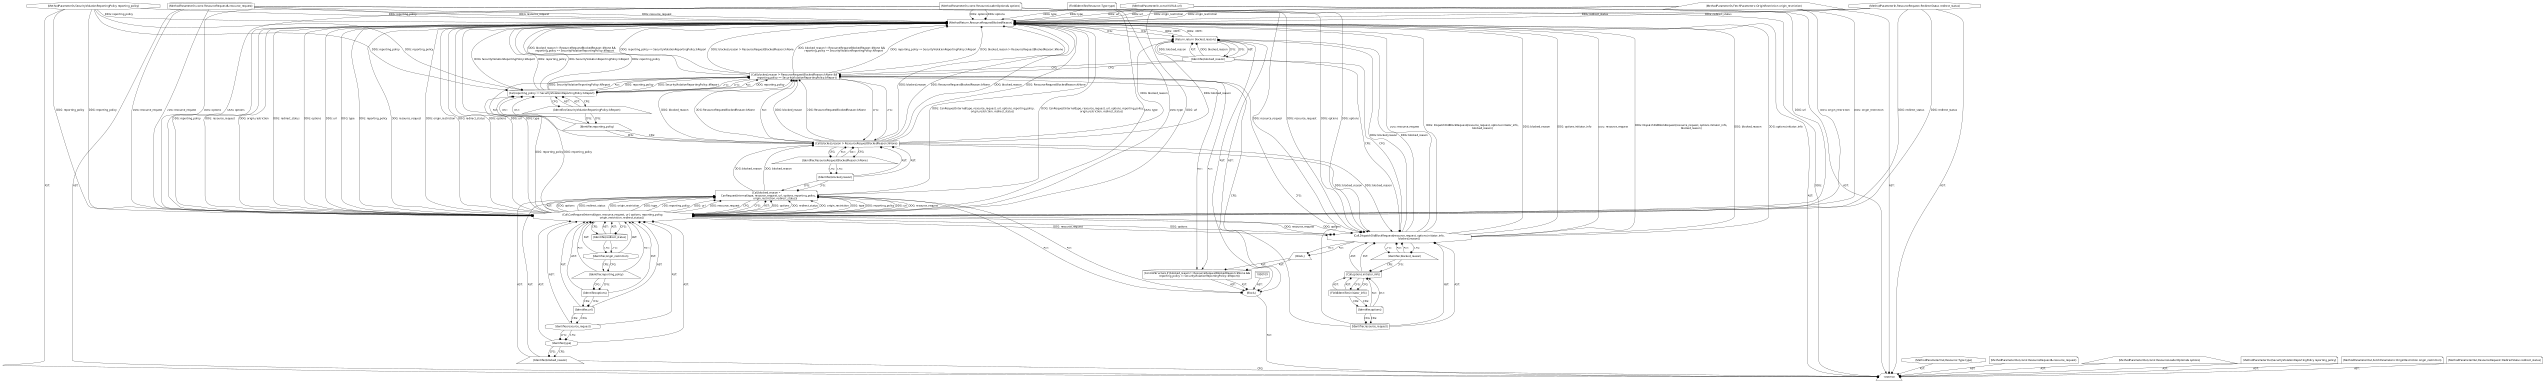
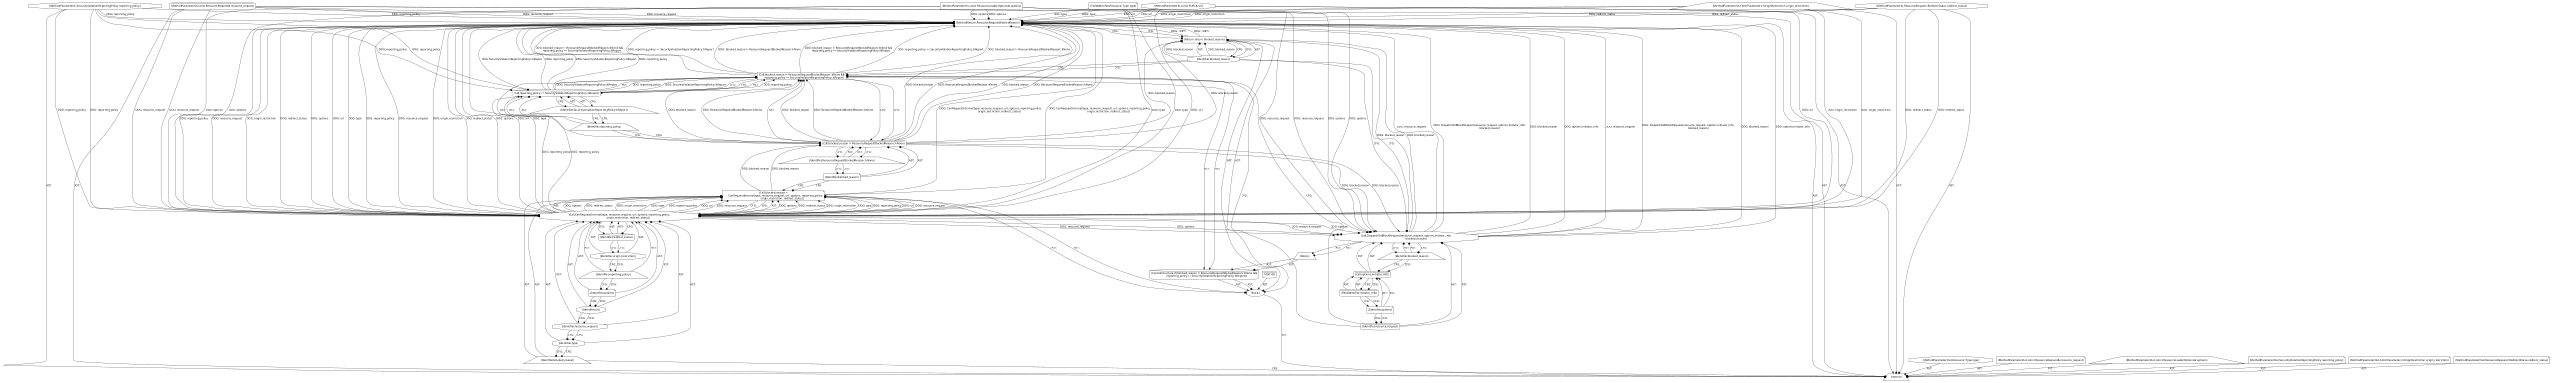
  digraph {
    fontname="Noto Sans"
    node [fontname="Noto Sans" shape=note]
    edge [arrowhead=box fontname="Noto Sans"]
    n1 [label="(MethodReturn,ResourceRequestBlockedReason)"]
    n2 [label="(Return,return blocked_reason;)"]
    1000100 [shape=trapezium]
    n4 [label="(Block,)" shape=octagon]
    n5 [label="(Identifier,blocked_reason)" shape=octagon]
    n6 [label="(Identifier,type)" shape=octagon]
    n7 [label="(Call,CanRequestInternal(type, resource_request, url, options, reporting_policy,\n                         origin_restriction, redirect_status))" shape=octagon]
    n8 [label="(Identifier,blocked_reason)" shape=trapezium]
    n9 [label="(Identifier,redirect_status)" shape=cylinder]
    n10 [label="(Call,reporting_policy == SecurityViolationReportingPolicy::kReport)" shape=cylinder]
    n11 [label="(Call,DispatchDidBlockRequest(resource_request, options.initiator_info,\n                            blocked_reason))" shape=octagon]
    n12 [label="(Call,blocked_reason =\n      CanRequestInternal(type, resource_request, url, options, reporting_policy,\n                         origin_restriction, redirect_status))"]
    n13 [label="(Identifier,resource_request)" shape=octagon]
-   n14 [label="(Identifier,url)"]
+   n14 [label="(Identifier,url)" shape=octagon]
    n15 [label="(Identifier,options)"]
    n16 [label="(Identifier,origin_restriction)" shape=octagon]
    n17 [label="(Call,blocked_reason != ResourceRequestBlockedReason::kNone &&\n       reporting_policy == SecurityViolationReportingPolicy::kReport)"]
    n18 [label="(Identifier,SecurityViolationReportingPolicy::kReport)" shape=trapezium]
    n19 [label="(Block,)" shape=trapezium]
    n20 [label="(Identifier,blocked_reason)" shape=trapezium]
    n21 [label="(Call,blocked_reason != ResourceRequestBlockedReason::kNone)" shape=cylinder]
    n22 [label="(Identifier,reporting_policy)" shape=trapezium]
    n23 [label="(Identifier,ResourceRequestBlockedReason::kNone)" shape=trapezium]
    n24 [label="(Identifier,blocked_reason)"]
    n25 [label="(ControlStructure,if (blocked_reason != ResourceRequestBlockedReason::kNone &&\n       reporting_policy == SecurityViolationReportingPolicy::kReport))" shape=cylinder]
    n26 [label="(Identifier,reporting_policy)" shape=trapezium]
    n27 [label="(Identifier,resource_request)" shape=cylinder]
    n28 [label="(Call,options.initiator_info)" shape=cylinder]
    n29 [label="(FieldIdentifier,initiator_info)" shape=cylinder]
    n30 [label="(Identifier,options)"]
    n31 [label="(FieldIdentifier,Resource::Type type)"]
    n32 [label="(MethodParameterOut,Resource::Type type)" shape=octagon]
    n33 [label="(MethodParameterIn,const ResourceRequest& resource_request)" shape=cylinder]
    n34 [label="(MethodParameterOut,const ResourceRequest& resource_request)"]
    n35 [label="(MethodParameterIn,const KURL& url)" shape=octagon]
    n36 [label="(MethodParameterIn,const ResourceLoaderOptions& options)"]
    n37 [label="(MethodParameterOut,const ResourceLoaderOptions& options)" shape=trapezium]
    n38 [label="(MethodParameterIn,SecurityViolationReportingPolicy reporting_policy)" shape=octagon]
    n39 [label="(MethodParameterOut,SecurityViolationReportingPolicy reporting_policy)"]
    n40 [label="(MethodParameterIn,FetchParameters::OriginRestriction origin_restriction)" shape=trapezium]
    n41 [label="(MethodParameterOut,FetchParameters::OriginRestriction origin_restriction)"]
    n42 [label="(MethodParameterIn,ResourceRequest::RedirectStatus redirect_status)" shape=octagon]
    n43 [label="(MethodParameterOut,ResourceRequest::RedirectStatus redirect_status)"]
    1000109 [shape=cylinder]
    n1 -> n2 [label="CFG: "]
    n1 -> n2 [label="CFG: "]
    n1 -> 1000100 [label="AST: "]
    n2 -> n1 [arrowhead=dot label="DDG: <RET>"]
    n2 -> n1 [arrowhead=normal label="DDG: <RET>"]
    n2 -> n4 [arrowhead=dot label="AST: "]
    n2 -> n4 [label="AST: "]
    n2 -> n5 [arrowhead=normal label="CFG: "]
    n2 -> n5 [arrowhead=dot label="CFG: "]
    n4 -> 1000100 [arrowhead=dot label="AST: "]
    n5 -> n2 [arrowhead=normal label="AST: "]
    n5 -> n2 [arrowhead=normal label="DDG: blocked_reason"]
    n5 -> n2 [label="AST: "]
    n5 -> n2 [label="DDG: blocked_reason"]
    n5 -> n11 [arrowhead=dot label="CFG: "]
    n5 -> n11 [arrowhead=dot label="CFG: "]
    n5 -> n17 [label="CFG: "]
    n5 -> n17 [label="CFG: "]
    n6 -> n7 [arrowhead=dot label="AST: "]
    n6 -> n7 [label="AST: "]
    n6 -> n8 [arrowhead=dot label="CFG: "]
    n6 -> n8 [label="CFG: "]
    n7 -> n1 [label="DDG: reporting_policy"]
    n7 -> n1 [arrowhead=normal label="DDG: resource_request"]
    n7 -> n1 [arrowhead=dot label="DDG: origin_restriction"]
    n7 -> n1 [arrowhead=dot label="DDG: redirect_status"]
    n7 -> n1 [arrowhead=dot label="DDG: options"]
    n7 -> n1 [label="DDG: url"]
    n7 -> n1 [arrowhead=dot label="DDG: type"]
    n7 -> n1 [label="DDG: reporting_policy"]
    n7 -> n1 [arrowhead=normal label="DDG: resource_request"]
    n7 -> n1 [label="DDG: origin_restriction"]
    n7 -> n1 [arrowhead=normal label="DDG: redirect_status"]
    n7 -> n1 [arrowhead=dot label="DDG: options"]
    n7 -> n1 [arrowhead=dot label="DDG: url"]
    n7 -> n1 [label="DDG: type"]
    n7 -> n9 [label="CFG: "]
    n7 -> n9 [arrowhead=normal label="CFG: "]
    n7 -> n10 [arrowhead=dot label="DDG: reporting_policy"]
    n7 -> n10 [arrowhead=dot label="DDG: reporting_policy"]
    n7 -> n11 [label="DDG: resource_request"]
    n7 -> n11 [label="DDG: options"]
    n7 -> n11 [arrowhead=dot label="DDG: resource_request"]
    n7 -> n11 [label="DDG: options"]
    n7 -> n12 [arrowhead=dot label="AST: "]
    n7 -> n12 [arrowhead=dot label="DDG: options"]
    n7 -> n12 [arrowhead=normal label="DDG: redirect_status"]
    n7 -> n12 [arrowhead=normal label="DDG: origin_restriction"]
    n7 -> n12 [arrowhead=dot label="DDG: type"]
    n7 -> n12 [arrowhead=dot label="DDG: reporting_policy"]
    n7 -> n12 [label="DDG: url"]
    n7 -> n12 [arrowhead=dot label="DDG: resource_request"]
    n7 -> n12 [arrowhead=dot label="AST: "]
    n7 -> n12 [arrowhead=normal label="DDG: options"]
    n7 -> n12 [arrowhead=normal label="DDG: redirect_status"]
    n7 -> n12 [arrowhead=dot label="DDG: origin_restriction"]
    n7 -> n12 [label="DDG: type"]
    n7 -> n12 [label="DDG: reporting_policy"]
    n7 -> n12 [arrowhead=dot label="DDG: url"]
    n7 -> n12 [arrowhead=dot label="DDG: resource_request"]
    n8 -> 1000100 [arrowhead=dot label="CFG: "]
    n8 -> n12 [arrowhead=normal label="AST: "]
    n8 -> n12 [arrowhead=normal label="AST: "]
    n9 -> n7 [arrowhead=dot label="AST: "]
    n9 -> n7 [arrowhead=normal label="AST: "]
    n9 -> n16 [arrowhead=normal label="CFG: "]
    n9 -> n16 [arrowhead=dot label="CFG: "]
    n10 -> n1 [label="DDG: SecurityViolationReportingPolicy::kReport"]
    n10 -> n1 [label="DDG: reporting_policy"]
    n10 -> n1 [arrowhead=dot label="DDG: SecurityViolationReportingPolicy::kReport"]
    n10 -> n1 [arrowhead=normal label="DDG: reporting_policy"]
    n10 -> n17 [arrowhead=dot label="AST: "]
    n10 -> n17 [arrowhead=normal label="DDG: reporting_policy"]
    n10 -> n17 [arrowhead=normal label="DDG: SecurityViolationReportingPolicy::kReport"]
    n10 -> n17 [arrowhead=normal label="AST: "]
    n10 -> n17 [arrowhead=normal label="DDG: reporting_policy"]
    n10 -> n17 [label="DDG: SecurityViolationReportingPolicy::kReport"]
    n10 -> n18 [arrowhead=normal label="CFG: "]
    n10 -> n18 [arrowhead=dot label="CFG: "]
    n11 -> n1 [label="DDG: resource_request"]
    n11 -> n1 [label="DDG: DispatchDidBlockRequest(resource_request, options.initiator_info,\n                            blocked_reason)"]
    n11 -> n1 [arrowhead=dot label="DDG: blocked_reason"]
    n11 -> n1 [arrowhead=dot label="DDG: options.initiator_info"]
    n11 -> n1 [arrowhead=dot label="DDG: resource_request"]
    n11 -> n1 [label="DDG: DispatchDidBlockRequest(resource_request, options.initiator_info,\n                            blocked_reason)"]
    n11 -> n1 [arrowhead=normal label="DDG: blocked_reason"]
    n11 -> n1 [arrowhead=dot label="DDG: options.initiator_info"]
    n11 -> n2 [label="DDG: blocked_reason"]
    n11 -> n2 [arrowhead=dot label="DDG: blocked_reason"]
    n11 -> n19 [arrowhead=dot label="AST: "]
    n11 -> n19 [arrowhead=dot label="AST: "]
    n11 -> n20 [label="CFG: "]
    n11 -> n20 [arrowhead=dot label="CFG: "]
    n12 -> n1 [arrowhead=dot label="DDG: CanRequestInternal(type, resource_request, url, options, reporting_policy,\n                         origin_restriction, redirect_status)"]
    n12 -> n1 [label="DDG: CanRequestInternal(type, resource_request, url, options, reporting_policy,\n                         origin_restriction, redirect_status)"]
    n12 -> n4 [arrowhead=normal label="AST: "]
    n12 -> n4 [label="AST: "]
    n12 -> n7 [arrowhead=dot label="CFG: "]
    n12 -> n7 [label="CFG: "]
    n12 -> n21 [label="DDG: blocked_reason"]
    n12 -> n21 [arrowhead=dot label="DDG: blocked_reason"]
    n13 -> n6 [label="CFG: "]
    n13 -> n6 [label="CFG: "]
    n13 -> n7 [label="AST: "]
    n13 -> n7 [arrowhead=dot label="AST: "]
    n14 -> n7 [arrowhead=normal label="AST: "]
    n14 -> n7 [label="AST: "]
    n14 -> n13 [arrowhead=dot label="CFG: "]
    n14 -> n13 [arrowhead=normal label="CFG: "]
    n15 -> n7 [arrowhead=normal label="AST: "]
    n15 -> n7 [arrowhead=normal label="AST: "]
    n15 -> n14 [arrowhead=dot label="CFG: "]
    n15 -> n14 [label="CFG: "]
    n16 -> n7 [arrowhead=normal label="AST: "]
    n16 -> n7 [arrowhead=normal label="AST: "]
    n16 -> n22 [arrowhead=normal label="CFG: "]
    n16 -> n22 [arrowhead=dot label="CFG: "]
    n17 -> n1 [label="DDG: reporting_policy == SecurityViolationReportingPolicy::kReport"]
    n17 -> n1 [arrowhead=dot label="DDG: blocked_reason != ResourceRequestBlockedReason::kNone"]
    n17 -> n1 [label="DDG: blocked_reason != ResourceRequestBlockedReason::kNone &&\n       reporting_policy == SecurityViolationReportingPolicy::kReport"]
    n17 -> n1 [arrowhead=normal label="DDG: reporting_policy == SecurityViolationReportingPolicy::kReport"]
    n17 -> n1 [arrowhead=normal label="DDG: blocked_reason != ResourceRequestBlockedReason::kNone"]
    n17 -> n1 [label="DDG: blocked_reason != ResourceRequestBlockedReason::kNone &&\n       reporting_policy == SecurityViolationReportingPolicy::kReport"]
    n17 -> n10 [arrowhead=dot label="CFG: "]
    n17 -> n10 [arrowhead=dot label="CFG: "]
    n17 -> n21 [arrowhead=normal label="CFG: "]
    n17 -> n21 [arrowhead=normal label="CFG: "]
    n17 -> n25 [arrowhead=normal label="AST: "]
    n17 -> n25 [arrowhead=normal label="AST: "]
    n18 -> n10 [arrowhead=normal label="AST: "]
    n18 -> n10 [label="AST: "]
    n18 -> n26 [arrowhead=dot label="CFG: "]
    n18 -> n26 [arrowhead=normal label="CFG: "]
    n19 -> n25 [label="AST: "]
    n19 -> n25 [arrowhead=dot label="AST: "]
    n20 -> n11 [label="AST: "]
    n20 -> n11 [label="AST: "]
    n20 -> n28 [label="CFG: "]
    n20 -> n28 [arrowhead=normal label="CFG: "]
    n21 -> n1 [arrowhead=dot label="DDG: blocked_reason"]
    n21 -> n1 [label="DDG: ResourceRequestBlockedReason::kNone"]
    n21 -> n1 [label="DDG: blocked_reason"]
    n21 -> n1 [arrowhead=normal label="DDG: ResourceRequestBlockedReason::kNone"]
    n21 -> n2 [arrowhead=dot label="DDG: blocked_reason"]
    n21 -> n2 [arrowhead=normal label="DDG: blocked_reason"]
    n21 -> n11 [arrowhead=normal label="DDG: blocked_reason"]
    n21 -> n11 [arrowhead=normal label="DDG: blocked_reason"]
    n21 -> n17 [arrowhead=dot label="AST: "]
    n21 -> n17 [label="DDG: blocked_reason"]
    n21 -> n17 [arrowhead=dot label="DDG: ResourceRequestBlockedReason::kNone"]
    n21 -> n17 [arrowhead=dot label="AST: "]
    n21 -> n17 [arrowhead=dot label="DDG: blocked_reason"]
    n21 -> n17 [arrowhead=dot label="DDG: ResourceRequestBlockedReason::kNone"]
    n21 -> n23 [arrowhead=dot label="CFG: "]
    n21 -> n23 [label="CFG: "]
    n22 -> n7 [label="AST: "]
    n22 -> n7 [arrowhead=normal label="AST: "]
    n22 -> n15 [arrowhead=dot label="CFG: "]
    n22 -> n15 [label="CFG: "]
    n23 -> n21 [arrowhead=dot label="AST: "]
    n23 -> n21 [label="AST: "]
    n23 -> n24 [arrowhead=dot label="CFG: "]
    n23 -> n24 [arrowhead=dot label="CFG: "]
    n24 -> n12 [label="CFG: "]
    n24 -> n12 [arrowhead=normal label="CFG: "]
    n24 -> n21 [label="AST: "]
    n24 -> n21 [label="AST: "]
    n25 -> n4 [arrowhead=normal label="AST: "]
    n25 -> n4 [label="AST: "]
    n26 -> n10 [label="AST: "]
    n26 -> n10 [label="AST: "]
    n26 -> n21 [arrowhead=dot label="CFG: "]
    n26 -> n21 [label="CFG: "]
    n27 -> n11 [label="AST: "]
    n27 -> n11 [arrowhead=normal label="AST: "]
    n27 -> n17 [arrowhead=dot label="CFG: "]
    n27 -> n17 [label="CFG: "]
    n28 -> n11 [arrowhead=normal label="AST: "]
    n28 -> n11 [label="AST: "]
    n28 -> n29 [arrowhead=dot label="CFG: "]
    n28 -> n29 [arrowhead=dot label="CFG: "]
    n29 -> n28 [arrowhead=normal label="AST: "]
    n29 -> n28 [arrowhead=dot label="AST: "]
    n29 -> n30 [arrowhead=normal label="CFG: "]
    n29 -> n30 [arrowhead=dot label="CFG: "]
    n30 -> n27 [label="CFG: "]
    n30 -> n27 [arrowhead=dot label="CFG: "]
    n30 -> n28 [label="AST: "]
    n30 -> n28 [arrowhead=normal label="AST: "]
    n31 -> n1 [arrowhead=normal label="DDG: type"]
    n31 -> n1 [arrowhead=dot label="DDG: type"]
-   n31 -> 1000100 [arrowhead=dot label="DDG: "]
+   n31 -> 1000100 [arrowhead=dot label="AST: "]
    n31 -> n7 [label="DDG: type"]
    n31 -> n7 [arrowhead=normal label="DDG: type"]
    n32 -> 1000100 [arrowhead=dot label="AST: "]
    n33 -> n1 [arrowhead=dot label="DDG: resource_request"]
    n33 -> n1 [label="DDG: resource_request"]
    n33 -> 1000100 [label="AST: "]
    n33 -> n7 [arrowhead=normal label="DDG: resource_request"]
    n33 -> n7 [arrowhead=normal label="DDG: resource_request"]
    n33 -> n11 [label="DDG: resource_request"]
    n33 -> n11 [label="DDG: resource_request"]
    n34 -> 1000100 [arrowhead=normal label="AST: "]
    n35 -> n1 [label="DDG: url"]
    n35 -> n1 [label="DDG: url"]
    n35 -> 1000100 [arrowhead=normal label="AST: "]
    n35 -> n7 [arrowhead=normal label="DDG: url"]
    n35 -> n7 [arrowhead=normal label="DDG: url"]
    n36 -> n1 [arrowhead=dot label="DDG: options"]
    n36 -> n1 [label="DDG: options"]
    n36 -> n7 [label="DDG: options"]
    n36 -> n7 [arrowhead=dot label="DDG: options"]
    n36 -> n11 [label="DDG: options"]
    n36 -> n11 [arrowhead=dot label="DDG: options"]
    n37 -> 1000100 [arrowhead=dot label="AST: "]
    n38 -> n1 [arrowhead=normal label="DDG: reporting_policy"]
    n38 -> n1 [label="DDG: reporting_policy"]
    n38 -> 1000100 [arrowhead=normal label="AST: "]
    n38 -> n7 [arrowhead=normal label="DDG: reporting_policy"]
    n38 -> n7 [label="DDG: reporting_policy"]
    n38 -> n10 [label="DDG: reporting_policy"]
    n38 -> n10 [label="DDG: reporting_policy"]
    n39 -> 1000100 [label="AST: "]
    n40 -> n1 [arrowhead=normal label="DDG: origin_restriction"]
    n40 -> n1 [arrowhead=normal label="DDG: origin_restriction"]
    n40 -> 1000100 [label="AST: "]
    n40 -> n7 [arrowhead=dot label="DDG: origin_restriction"]
    n40 -> n7 [arrowhead=dot label="DDG: origin_restriction"]
    n41 -> 1000100 [arrowhead=normal label="AST: "]
    n42 -> n1 [label="DDG: redirect_status"]
    n42 -> n1 [arrowhead=normal label="DDG: redirect_status"]
    n42 -> 1000100 [label="AST: "]
    n42 -> n7 [label="DDG: redirect_status"]
    n42 -> n7 [arrowhead=normal label="DDG: redirect_status"]
    n43 -> 1000100 [label="AST: "]
    1000109 -> n4 [arrowhead=normal label="AST: "]
  }
